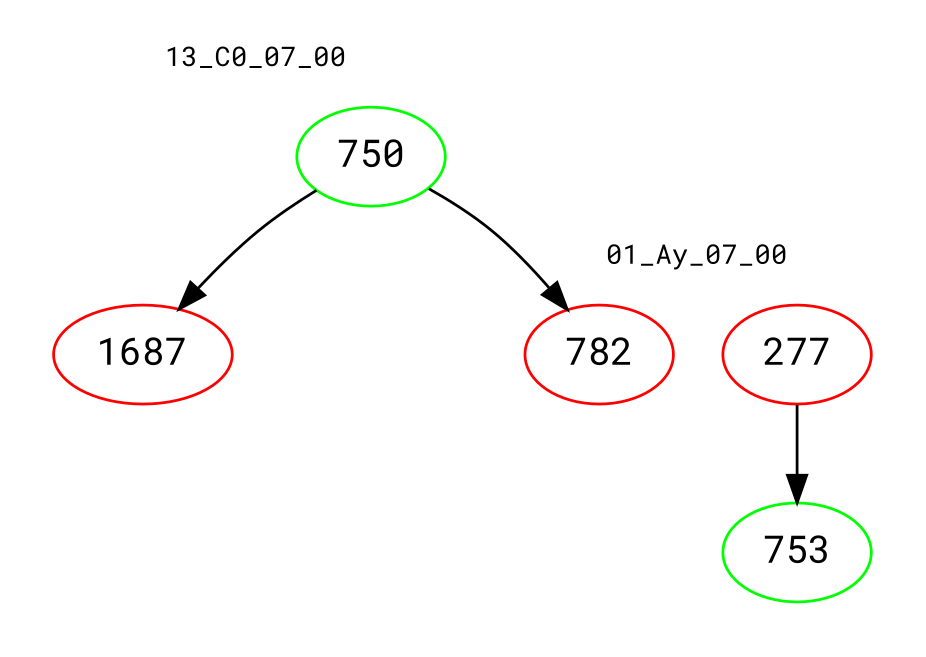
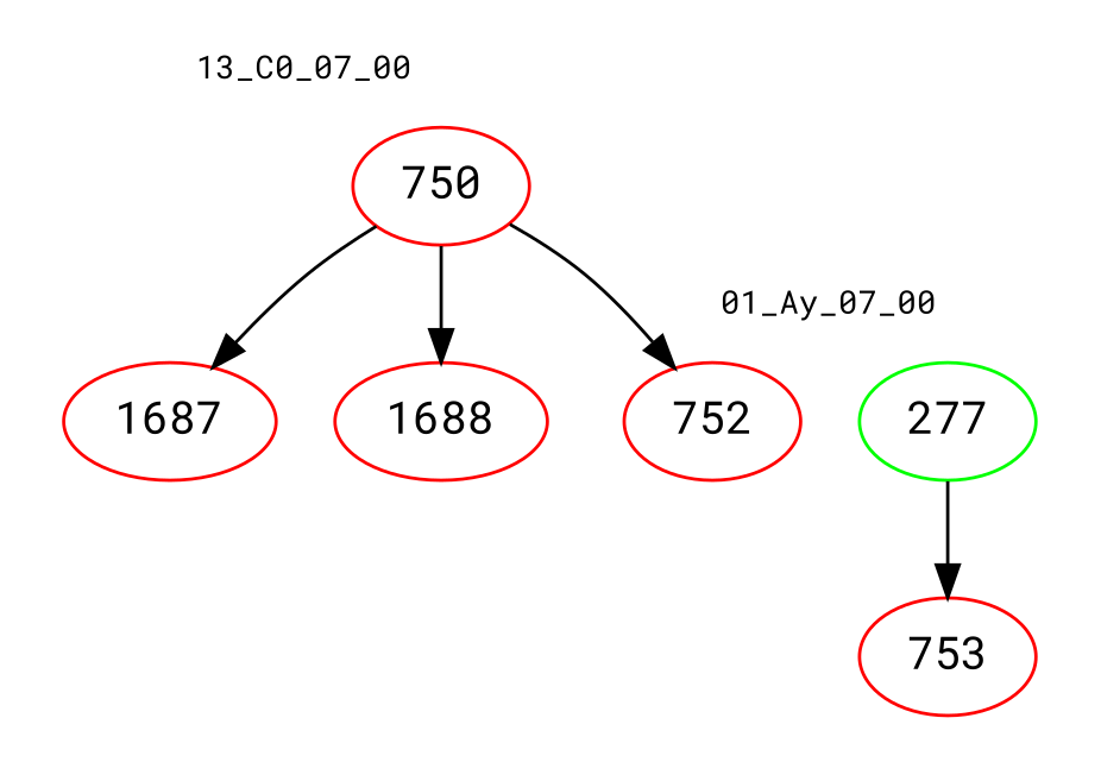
  digraph {
    fontname="Roboto Mono"
    node [color=red fontname="Roboto Mono"]
    edge [color=black fontname="Roboto Mono"]
-   n1 [label=277]
-   n2 [label=782]
-   n3 [color=green label=753]
-   n4 [color=green label=750]
+   n1 [color=green label=277]
+   n2 [label=752]
+   n3 [label=753]
+   n4 [label=750]
    n5 [label=1687]
+   n6 [label=1688]
    subgraph cluster_1 {
      color=white
      fontsize=10
      label="01_Ay_07_00"
      n1
      n2
      n3
    }
    subgraph cluster_2 {
      color=white
      fontsize=10
      label="13_C0_07_00"
      n4
      n5
+     n6
    }
    n1 -> n3
    n4 -> n2
    n4 -> n5
+   n4 -> n6
  }
